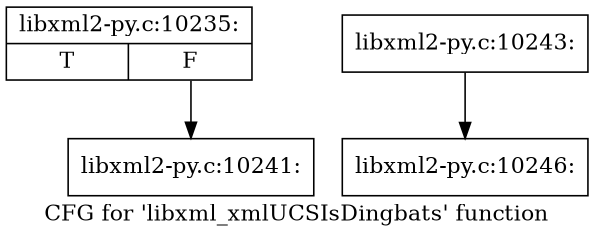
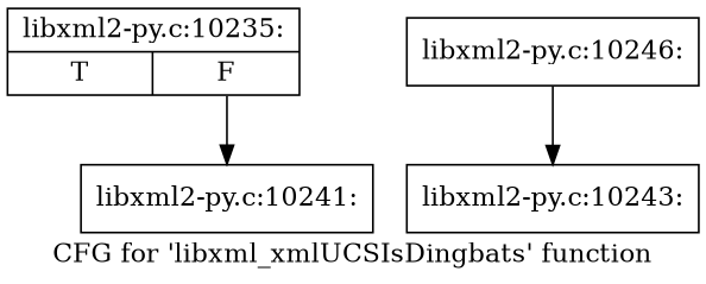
  digraph {
    label="CFG for 'libxml_xmlUCSIsDingbats' function"
    node [shape=record]
    n1 [label="{libxml2-py.c:10235:|{<s0>T|<s1>F}}"]
    n2 [label="{libxml2-py.c:10241:}"]
    n3 [label="{libxml2-py.c:10243:}"]
    n4 [label="{libxml2-py.c:10246:}"]
    n1 -> n2 [tailport=s1]
-   n3 -> n4
+   n4 -> n3
  }
